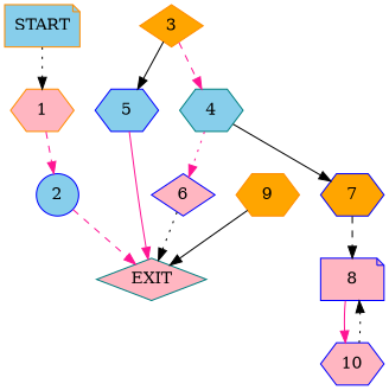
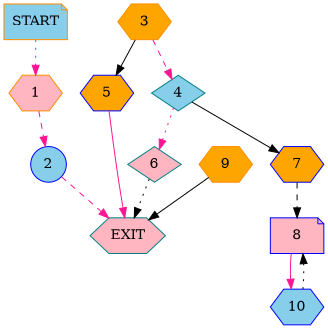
  digraph {
    node [color=blue fillcolor=skyblue shape=hexagon style=filled]
    edge [color=deeppink style=solid]
    n1 [color=darkorange label=START shape=note]
    1 [color=darkorange fillcolor=lightpink]
    2 [shape=circle]
-   n4 [color=teal fillcolor=lightpink label=EXIT shape=diamond]
-   3 [color=darkorange fillcolor=orange shape=diamond]
-   4 [color=teal]
-   5
-   6 [fillcolor=lightpink shape=diamond]
+   n4 [color=teal fillcolor=lightpink label=EXIT]
+   3 [color=darkorange fillcolor=orange]
+   4 [color=teal shape=diamond]
+   5 [fillcolor=orange]
+   6 [color=teal fillcolor=lightpink shape=diamond]
    7 [fillcolor=orange]
    8 [fillcolor=lightpink shape=note]
-   10 [fillcolor=lightpink]
+   10
    9 [color=darkorange fillcolor=orange]
-   n1 -> 1 [color=black style=dotted]
+   n1 -> 1 [style=dotted]
    1 -> 2 [style=dashed]
    2 -> n4 [style=dashed]
    3 -> 4 [style=dashed]
    3 -> 5 [color=black]
    4 -> 6 [style=dotted]
    4 -> 7 [color=black]
    5 -> n4
    6 -> n4 [color=black style=dotted]
    7 -> 8 [color=black style=dashed]
    8 -> 10
    10 -> 8 [color=black style=dotted]
    9 -> n4 [color=black]
  }
